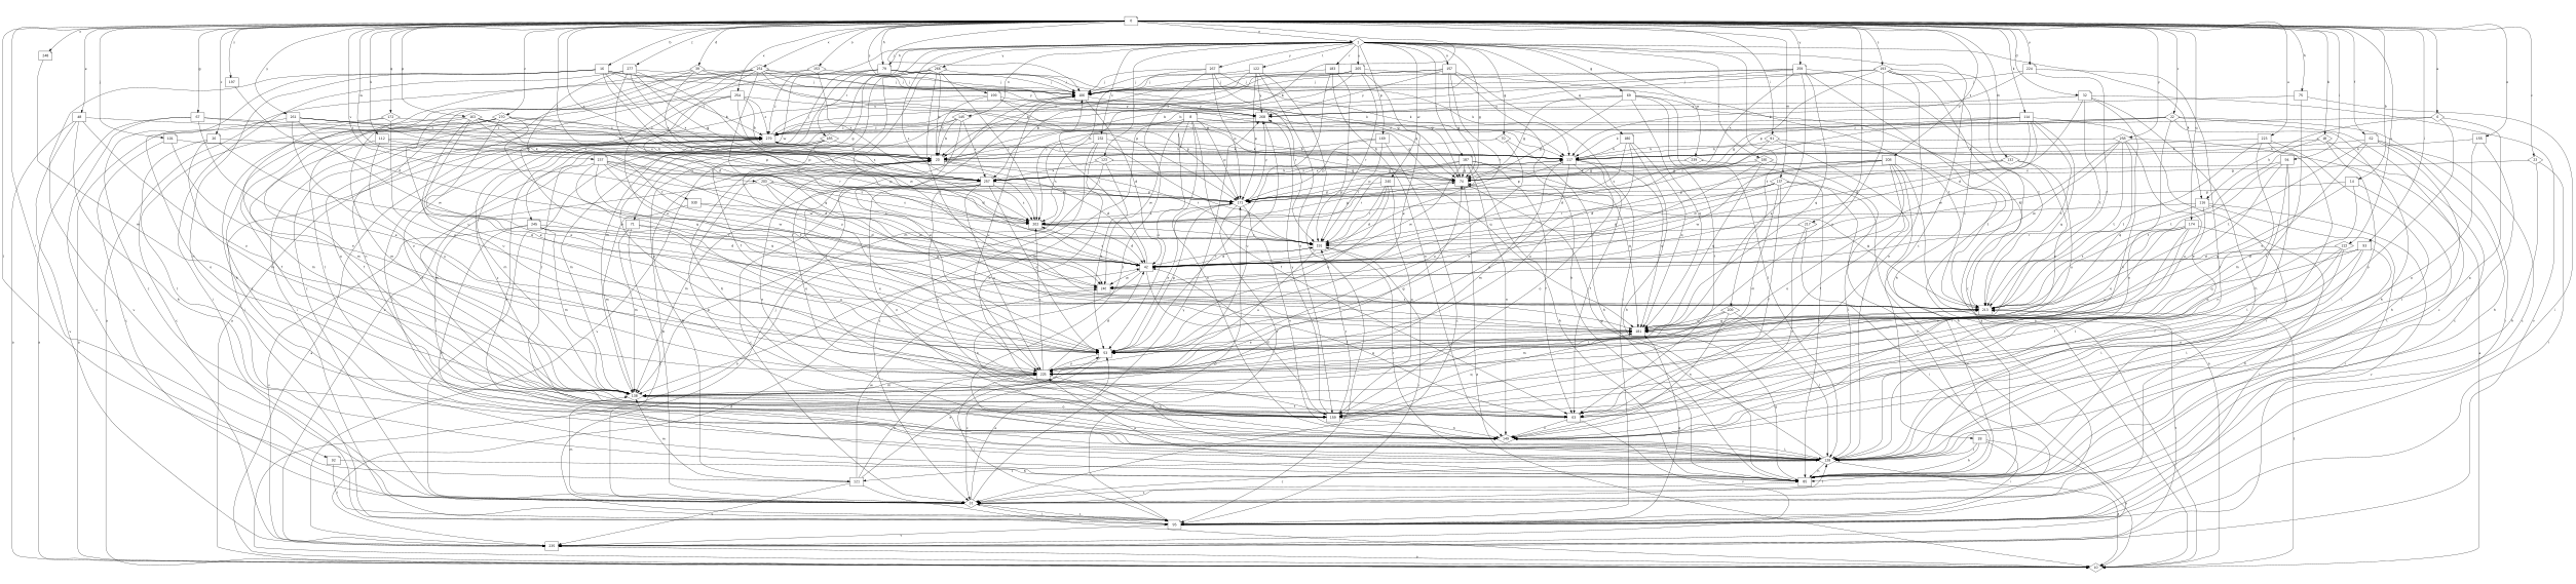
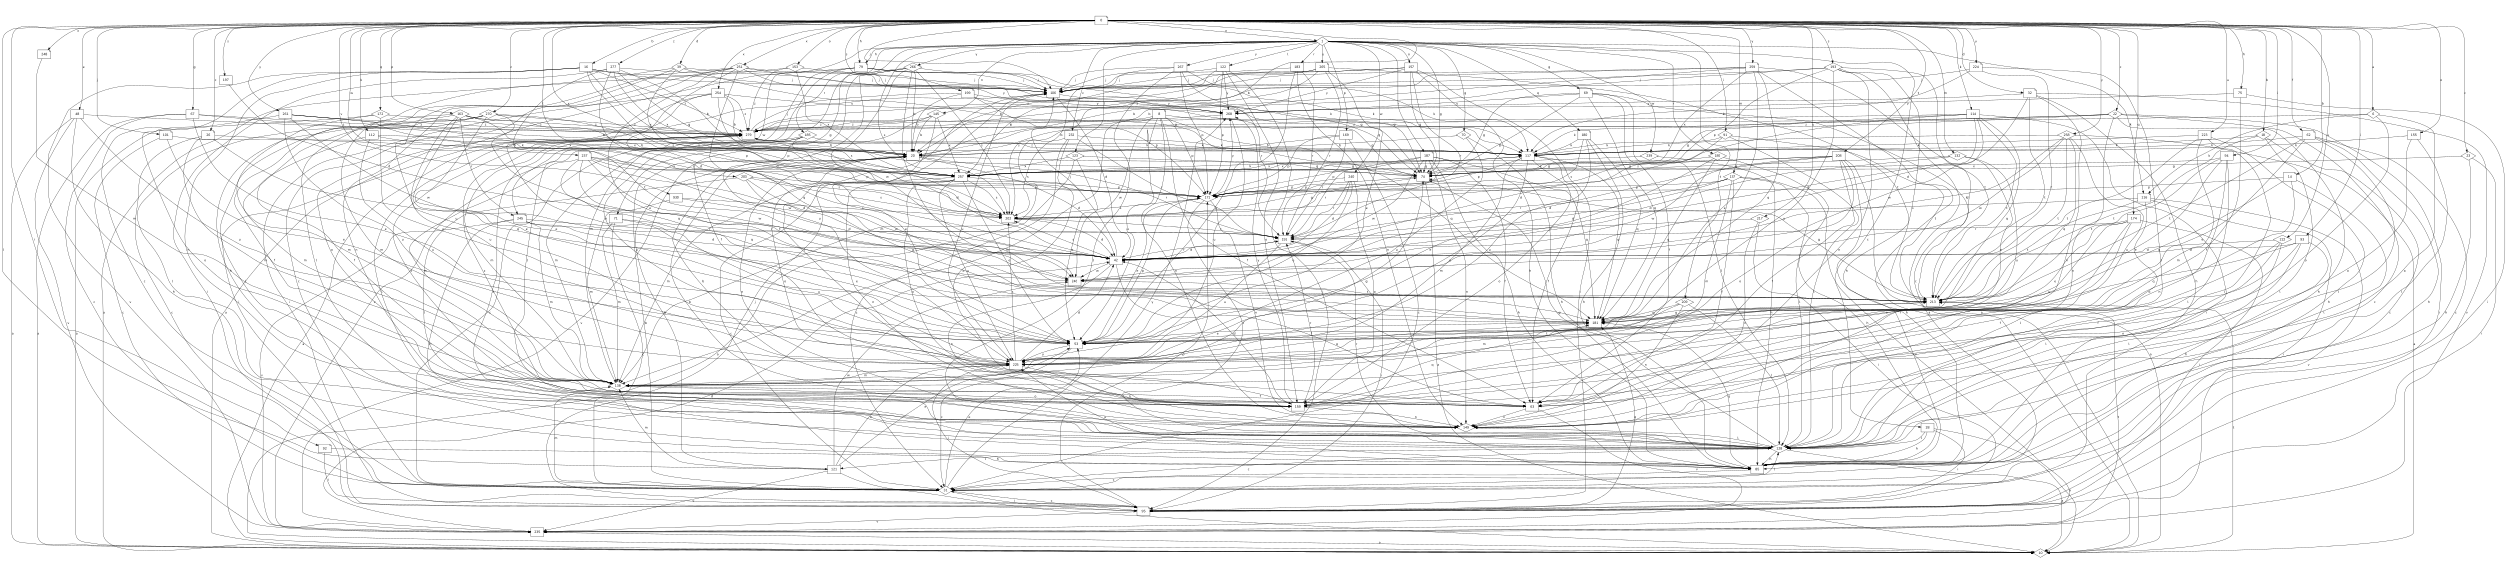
  strict digraph {
    fontname=Nunito
    node [fontname=Nunito shape=box]
    edge [fontname=Nunito]
    0 [shape=note]
    1 [shape=diamond]
    6 [shape=diamond]
    14 [shape=note]
    16
    18 [shape=diamond]
    20 [shape=note]
    22 [shape=diamond]
    23 [shape=diamond]
    26 [shape=note]
    32 [shape=note]
    39 [shape=diamond]
    48
    62 [shape=note]
    67
    75
    79 [shape=note]
    91 [shape=diamond]
    92 [shape=note]
    93
    94
    101 [shape=note]
    106
    112
    114
    121
    132 [shape=diamond]
    137 [shape=diamond]
    153 [shape=diamond]
    155
    163 [shape=diamond]
    172 [shape=diamond]
    174
    193 [shape=diamond]
    197
    199 [shape=note]
    203 [shape=diamond]
    208
    217 [shape=diamond]
    222 [shape=diamond]
    223
    224 [shape=note]
    n43 [label=930]
    237 [shape=note]
    248 [shape=note]
    251 [shape=diamond]
    254
    257 [shape=note]
    258 [shape=diamond]
    259 [shape=note]
    261
    270 [shape=diamond]
    277 [shape=note]
    28
    69 [shape=note]
    70 [shape=diamond]
    71
    74 [shape=note]
    116 [shape=note]
    122
    123 [shape=diamond]
    145 [shape=diamond]
    157
    169
    180 [shape=note]
    183
    185 [shape=diamond]
    187 [shape=note]
    189 [shape=diamond]
    202 [shape=note]
    209 [shape=diamond]
    232
    239 [shape=diamond]
    240
    245 [shape=note]
    265 [shape=note]
    266 [shape=diamond]
    267
    149 [shape=diamond]
    159
    279 [shape=note]
    171 [shape=diamond]
    181
    128 [shape=diamond]
    31 [shape=diamond]
    235
    268 [shape=note]
    213 [shape=note]
    117 [shape=note]
    42
    192
    85
    95 [shape=note]
    138 [shape=diamond]
    225
    10 [shape=diamond]
    53 [shape=note]
    63 [shape=note]
    246
    8 [shape=note]
    0 -> 1 [label=a]
    0 -> 6 [label=a]
    0 -> 14 [label=b]
    0 -> 16 [label=b]
    0 -> 18 [label=b]
    0 -> 20 [label=b]
    0 -> 22 [label=c]
    0 -> 23 [label=c]
    0 -> 26 [label=c]
    0 -> 32 [label=d]
    0 -> 39 [label=d]
    0 -> 48 [label=e]
    0 -> 62 [label=f]
    0 -> 67 [label=g]
    0 -> 75 [label=h]
    0 -> 79 [label=h]
    0 -> 91 [label=i]
    0 -> 92 [label=i]
    0 -> 93 [label=i]
    0 -> 94 [label=i]
    0 -> 101 [label=j]
    0 -> 106 [label=j]
    0 -> 112 [label=k]
    0 -> 114 [label=k]
    0 -> 121 [label=l]
    0 -> 132 [label=m]
    0 -> 137 [label=m]
    0 -> 153 [label=o]
    0 -> 155 [label=o]
    0 -> 163 [label=p]
    0 -> 172 [label=q]
    0 -> 174 [label=q]
    0 -> 193 [label=s]
    0 -> 197 [label=s]
    0 -> 199 [label=s]
    0 -> 203 [label=t]
    0 -> 208 [label=t]
    0 -> 217 [label=u]
    0 -> 222 [label=u]
    0 -> 223 [label=u]
    0 -> 224 [label=u]
    0 -> n43 [label=v]
    0 -> 237 [label=w]
    0 -> 248 [label=x]
    0 -> 251 [label=x]
    0 -> 254 [label=x]
    0 -> 257 [label=x]
    0 -> 258 [label=y]
    0 -> 259 [label=y]
    0 -> 261 [label=y]
    0 -> 270 [label=z]
    0 -> 277 [label=z]
    1 -> 79 [label=h]
    1 -> 28 [label=c]
    1 -> 69 [label=g]
    1 -> 70 [label=g]
    1 -> 71 [label=g]
    1 -> 74 [label=g]
    1 -> 116 [label=k]
    1 -> 122 [label=l]
    1 -> 123 [label=l]
    1 -> 145 [label=n]
    1 -> 157 [label=o]
    1 -> 169 [label=p]
    1 -> 180 [label=q]
    1 -> 183 [label=r]
    1 -> 185 [label=r]
    1 -> 187 [label=r]
    1 -> 189 [label=r]
    1 -> 202 [label=s]
    1 -> 209 [label=t]
    1 -> 232 [label=v]
    1 -> 239 [label=w]
    1 -> 240 [label=w]
    1 -> 245 [label=w]
    1 -> 265 [label=y]
    1 -> 266 [label=y]
    1 -> 267 [label=y]
    6 -> 116 [label=k]
    6 -> 149 [label=a]
    6 -> 159 [label=o]
    6 -> 279 [label=z]
    14 -> 159 [label=o]
    14 -> 171 [label=p]
    14 -> 181 [label=q]
    14 -> 128 [label=l]
    16 -> 106 [label=j]
    16 -> 257 [label=x]
    16 -> 202 [label=s]
    16 -> 149 [label=n]
    16 -> 279 [label=z]
    16 -> 31 [label=c]
    16 -> 235 [label=v]
    16 -> 268 [label=y]
    18 -> 128 [label=l]
    18 -> 31 [label=c]
    18 -> 213 [label=t]
    18 -> 117 [label=k]
    20 -> 74 [label=g]
    20 -> 149 [label=n]
    20 -> 159 [label=o]
    20 -> 42 [label=d]
    20 -> 192 [label=r]
    22 -> 20 [label=b]
    22 -> 149 [label=n]
    22 -> 279 [label=z]
    22 -> 31 [label=c]
    22 -> 117 [label=k]
    22 -> 85 [label=h]
    22 -> 95 [label=i]
    23 -> 74 [label=g]
    23 -> 85 [label=h]
    23 -> 95 [label=i]
    26 -> 20 [label=b]
    26 -> 181 [label=q]
    26 -> 31 [label=c]
    26 -> 138 [label=m]
    32 -> 149 [label=n]
    32 -> 235 [label=v]
    32 -> 268 [label=y]
    32 -> 213 [label=t]
    32 -> 42 [label=d]
    32 -> 85 [label=h]
    39 -> 106 [label=j]
    39 -> 74 [label=g]
    39 -> 202 [label=s]
    39 -> 85 [label=h]
    39 -> 225 [label=u]
    48 -> 279 [label=z]
    48 -> 235 [label=v]
    48 -> 85 [label=h]
    48 -> 225 [label=u]
    48 -> 10 [label=a]
    62 -> 128 [label=l]
    62 -> 31 [label=c]
    62 -> 213 [label=t]
    62 -> 117 [label=k]
    62 -> 85 [label=h]
    62 -> 53 [label=e]
    67 -> 20 [label=b]
    67 -> 279 [label=z]
    67 -> 31 [label=c]
    67 -> 10 [label=a]
    67 -> 53 [label=e]
    75 -> 268 [label=y]
    75 -> 95 [label=i]
    75 -> 63 [label=f]
    79 -> 106 [label=j]
    79 -> 74 [label=g]
    79 -> 128 [label=l]
    79 -> 235 [label=v]
    79 -> 117 [label=k]
    79 -> 10 [label=a]
    91 -> 128 [label=l]
    91 -> 213 [label=t]
    91 -> 117 [label=k]
    91 -> 42 [label=d]
    92 -> 85 [label=h]
    92 -> 95 [label=i]
    93 -> 181 [label=q]
    93 -> 128 [label=l]
    93 -> 42 [label=d]
    93 -> 85 [label=h]
    93 -> 63 [label=f]
    94 -> 257 [label=x]
    94 -> 149 [label=n]
    94 -> 128 [label=l]
    94 -> 213 [label=t]
    94 -> 53 [label=e]
    101 -> 31 [label=c]
    101 -> 117 [label=k]
    101 -> 53 [label=e]
    106 -> 268 [label=y]
    106 -> 42 [label=d]
    106 -> 225 [label=u]
    112 -> 20 [label=b]
    112 -> 138 [label=m]
    112 -> 225 [label=u]
    112 -> 246 [label=w]
    114 -> 74 [label=g]
    114 -> 202 [label=s]
    114 -> 279 [label=z]
    114 -> 181 [label=q]
    114 -> 213 [label=t]
    114 -> 42 [label=d]
    114 -> 95 [label=i]
    114 -> 246 [label=w]
    121 -> 20 [label=b]
    121 -> 235 [label=v]
    121 -> 138 [label=m]
    121 -> 225 [label=u]
    121 -> 10 [label=a]
    121 -> 53 [label=e]
    121 -> 246 [label=w]
    132 -> 74 [label=g]
    132 -> 42 [label=d]
    132 -> 225 [label=u]
    132 -> 53 [label=e]
    137 -> 171 [label=p]
    137 -> 235 [label=v]
    137 -> 42 [label=d]
    137 -> 192 [label=r]
    137 -> 85 [label=h]
    137 -> 138 [label=m]
    137 -> 63 [label=f]
    153 -> 106 [label=j]
    153 -> 257 [label=x]
    153 -> 279 [label=z]
    153 -> 10 [label=a]
    155 -> 159 [label=o]
    155 -> 128 [label=l]
    155 -> 117 [label=k]
    163 -> 257 [label=x]
    163 -> 279 [label=z]
    163 -> 171 [label=p]
    163 -> 128 [label=l]
-   163 -> 192 [label=r]
+   163 -> 245 [label=r]
    163 -> 225 [label=u]
    163 -> 53 [label=e]
    163 -> 63 [label=f]
    172 -> 279 [label=z]
    172 -> 138 [label=m]
    172 -> 10 [label=a]
    172 -> 53 [label=e]
    174 -> 159 [label=o]
    174 -> 192 [label=r]
    174 -> 95 [label=i]
    174 -> 225 [label=u]
    174 -> 53 [label=e]
    174 -> 63 [label=f]
    193 -> 20 [label=b]
    193 -> 106 [label=j]
    193 -> 149 [label=n]
    193 -> 171 [label=p]
    193 -> 31 [label=c]
    193 -> 85 [label=h]
    193 -> 225 [label=u]
    193 -> 10 [label=a]
    197 -> 42 [label=d]
    199 -> 20 [label=b]
    199 -> 74 [label=g]
    199 -> 171 [label=p]
    199 -> 268 [label=y]
    199 -> 95 [label=i]
    203 -> 202 [label=s]
    203 -> 171 [label=p]
    203 -> 181 [label=q]
    203 -> 128 [label=l]
    203 -> 246 [label=w]
    208 -> 257 [label=x]
    208 -> 74 [label=g]
    208 -> 159 [label=o]
    208 -> 42 [label=d]
    208 -> 85 [label=h]
    208 -> 10 [label=a]
    208 -> 63 [label=f]
    208 -> 246 [label=w]
    217 -> 149 [label=n]
    217 -> 192 [label=r]
    217 -> 95 [label=i]
    222 -> 149 [label=n]
    222 -> 128 [label=l]
    222 -> 42 [label=d]
    222 -> 63 [label=f]
    223 -> 128 [label=l]
    223 -> 213 [label=t]
    223 -> 117 [label=k]
    223 -> 85 [label=h]
    223 -> 138 [label=m]
    224 -> 106 [label=j]
    224 -> 128 [label=l]
    224 -> 213 [label=t]
    224 -> 117 [label=k]
    n43 -> 202 [label=s]
    n43 -> 42 [label=d]
    n43 -> 138 [label=m]
    237 -> 257 [label=x]
    237 -> 202 [label=s]
    237 -> 171 [label=p]
    237 -> 181 [label=q]
    237 -> 213 [label=t]
    237 -> 42 [label=d]
    237 -> 138 [label=m]
    237 -> 246 [label=w]
    248 -> 138 [label=m]
    251 -> 106 [label=j]
    251 -> 74 [label=g]
    251 -> 149 [label=n]
-   251 -> 171 [label=p]
    251 -> 181 [label=q]
    251 -> 128 [label=l]
    251 -> 31 [label=c]
    251 -> 117 [label=k]
    251 -> 42 [label=d]
    251 -> 53 [label=e]
    254 -> 20 [label=b]
    254 -> 202 [label=s]
    254 -> 159 [label=o]
    254 -> 279 [label=z]
    254 -> 268 [label=y]
    254 -> 95 [label=i]
    254 -> 53 [label=e]
    257 -> 202 [label=s]
    257 -> 149 [label=n]
    257 -> 159 [label=o]
    257 -> 171 [label=p]
    257 -> 31 [label=c]
    257 -> 117 [label=k]
    257 -> 138 [label=m]
    257 -> 225 [label=u]
    257 -> 53 [label=e]
    258 -> 181 [label=q]
    258 -> 213 [label=t]
    258 -> 117 [label=k]
    258 -> 42 [label=d]
    258 -> 225 [label=u]
    258 -> 10 [label=a]
    258 -> 246 [label=w]
    259 -> 20 [label=b]
    259 -> 106 [label=j]
    259 -> 257 [label=x]
    259 -> 279 [label=z]
    259 -> 181 [label=q]
    259 -> 213 [label=t]
    259 -> 10 [label=a]
    259 -> 53 [label=e]
    261 -> 257 [label=x]
    261 -> 202 [label=s]
    261 -> 159 [label=o]
    261 -> 279 [label=z]
    261 -> 225 [label=u]
    261 -> 246 [label=w]
    270 -> 279 [label=z]
    270 -> 171 [label=p]
    270 -> 181 [label=q]
    270 -> 128 [label=l]
    270 -> 138 [label=m]
    270 -> 53 [label=e]
    270 -> 63 [label=f]
    277 -> 20 [label=b]
    277 -> 106 [label=j]
    277 -> 257 [label=x]
    277 -> 74 [label=g]
    277 -> 213 [label=t]
    277 -> 42 [label=d]
    277 -> 95 [label=i]
    28 -> 128 [label=l]
    28 -> 85 [label=h]
    28 -> 95 [label=i]
    28 -> 10 [label=a]
    69 -> 74 [label=g]
    69 -> 171 [label=p]
    69 -> 181 [label=q]
    69 -> 128 [label=l]
    69 -> 268 [label=y]
    69 -> 213 [label=t]
    69 -> 63 [label=f]
    70 -> 20 [label=b]
    70 -> 85 [label=h]
    70 -> 225 [label=u]
    71 -> 31 [label=c]
    71 -> 192 [label=r]
    71 -> 138 [label=m]
    71 -> 225 [label=u]
    74 -> 171 [label=p]
    74 -> 10 [label=a]
    116 -> 202 [label=s]
    116 -> 128 [label=l]
    116 -> 235 [label=v]
    116 -> 213 [label=t]
    116 -> 95 [label=i]
    122 -> 106 [label=j]
    122 -> 257 [label=x]
    122 -> 159 [label=o]
    122 -> 171 [label=p]
    122 -> 268 [label=y]
    122 -> 95 [label=i]
    123 -> 257 [label=x]
    123 -> 74 [label=g]
    123 -> 10 [label=a]
    123 -> 53 [label=e]
    145 -> 20 [label=b]
    145 -> 257 [label=x]
    145 -> 279 [label=z]
    145 -> 235 [label=v]
    145 -> 53 [label=e]
    157 -> 106 [label=j]
    157 -> 74 [label=g]
    157 -> 279 [label=z]
    157 -> 268 [label=y]
    157 -> 192 [label=r]
    157 -> 85 [label=h]
    157 -> 95 [label=i]
    169 -> 20 [label=b]
    169 -> 171 [label=p]
    169 -> 31 [label=c]
    169 -> 192 [label=r]
    180 -> 202 [label=s]
    180 -> 181 [label=q]
    180 -> 117 [label=k]
    180 -> 85 [label=h]
    180 -> 225 [label=u]
    183 -> 106 [label=j]
    183 -> 149 [label=n]
    183 -> 192 [label=r]
    183 -> 53 [label=e]
    185 -> 31 [label=c]
    185 -> 117 [label=k]
    185 -> 42 [label=d]
    185 -> 138 [label=m]
    185 -> 225 [label=u]
    187 -> 74 [label=g]
    187 -> 149 [label=n]
    187 -> 171 [label=p]
    187 -> 181 [label=q]
    187 -> 192 [label=r]
    187 -> 85 [label=h]
    187 -> 63 [label=f]
    187 -> 246 [label=w]
    189 -> 74 [label=g]
    189 -> 181 [label=q]
    189 -> 128 [label=l]
    189 -> 53 [label=e]
    202 -> 74 [label=g]
    202 -> 42 [label=d]
    202 -> 192 [label=r]
    209 -> 149 [label=n]
    209 -> 181 [label=q]
    209 -> 128 [label=l]
    209 -> 138 [label=m]
    232 -> 202 [label=s]
    232 -> 159 [label=o]
    232 -> 31 [label=c]
    232 -> 117 [label=k]
    232 -> 192 [label=r]
    239 -> 257 [label=x]
    239 -> 85 [label=h]
    240 -> 159 [label=o]
    240 -> 171 [label=p]
    240 -> 42 [label=d]
    240 -> 192 [label=r]
    240 -> 53 [label=e]
    245 -> 235 [label=v]
    245 -> 42 [label=d]
    245 -> 192 [label=r]
    245 -> 85 [label=h]
    245 -> 138 [label=m]
    245 -> 53 [label=e]
    265 -> 20 [label=b]
    265 -> 106 [label=j]
    265 -> 202 [label=s]
    265 -> 213 [label=t]
    265 -> 192 [label=r]
    265 -> 53 [label=e]
    266 -> 20 [label=b]
    266 -> 106 [label=j]
    266 -> 202 [label=s]
    266 -> 213 [label=t]
    266 -> 138 [label=m]
    266 -> 225 [label=u]
    266 -> 63 [label=f]
    266 -> 246 [label=w]
    267 -> 106 [label=j]
    267 -> 171 [label=p]
    267 -> 128 [label=l]
    267 -> 117 [label=k]
    267 -> 192 [label=r]
    267 -> 138 [label=m]
    149 -> 128 [label=l]
    159 -> 20 [label=b]
    159 -> 106 [label=j]
    159 -> 149 [label=n]
    159 -> 279 [label=z]
    159 -> 181 [label=q]
    159 -> 268 [label=y]
    159 -> 42 [label=d]
    159 -> 192 [label=r]
    279 -> 20 [label=b]
    279 -> 106 [label=j]
    279 -> 128 [label=l]
    279 -> 117 [label=k]
    279 -> 138 [label=m]
    279 -> 10 [label=a]
    171 -> 202 [label=s]
    171 -> 149 [label=n]
    171 -> 128 [label=l]
    171 -> 268 [label=y]
    171 -> 53 [label=e]
    181 -> 53 [label=e]
    128 -> 20 [label=b]
    128 -> 121 [label=l]
    128 -> 74 [label=g]
    128 -> 279 [label=z]
    128 -> 31 [label=c]
    128 -> 192 [label=r]
    128 -> 85 [label=h]
    128 -> 10 [label=a]
    31 -> 20 [label=b]
    31 -> 128 [label=l]
    31 -> 268 [label=y]
    31 -> 95 [label=i]
    31 -> 138 [label=m]
    31 -> 53 [label=e]
    235 -> 213 [label=t]
    235 -> 42 [label=d]
    235 -> 10 [label=a]
    268 -> 279 [label=z]
    268 -> 225 [label=u]
    213 -> 74 [label=g]
    213 -> 181 [label=q]
    117 -> 257 [label=x]
    117 -> 159 [label=o]
    117 -> 279 [label=z]
    117 -> 171 [label=p]
    117 -> 181 [label=q]
    117 -> 138 [label=m]
    117 -> 225 [label=u]
    117 -> 63 [label=f]
    42 -> 106 [label=j]
    42 -> 202 [label=s]
    42 -> 149 [label=n]
    42 -> 192 [label=r]
    42 -> 63 [label=f]
    42 -> 246 [label=w]
    192 -> 42 [label=d]
    192 -> 95 [label=i]
    192 -> 225 [label=u]
    85 -> 181 [label=q]
    85 -> 31 [label=c]
    85 -> 225 [label=u]
    95 -> 106 [label=j]
    95 -> 171 [label=p]
    95 -> 181 [label=q]
    95 -> 31 [label=c]
    95 -> 235 [label=v]
    138 -> 74 [label=g]
    138 -> 159 [label=o]
    138 -> 63 [label=f]
    225 -> 202 [label=s]
    225 -> 149 [label=n]
    225 -> 181 [label=q]
    225 -> 213 [label=t]
    225 -> 42 [label=d]
    225 -> 95 [label=i]
    225 -> 138 [label=m]
    10 -> 213 [label=t]
    53 -> 171 [label=p]
    53 -> 31 [label=c]
    53 -> 225 [label=u]
    63 -> 149 [label=n]
    63 -> 279 [label=z]
    63 -> 235 [label=v]
    246 -> 213 [label=t]
    8 -> 74 [label=g]
    8 -> 149 [label=n]
    8 -> 279 [label=z]
    8 -> 171 [label=p]
    8 -> 181 [label=q]
    8 -> 138 [label=m]
    8 -> 53 [label=e]
    8 -> 63 [label=f]
    8 -> 246 [label=w]
  }
